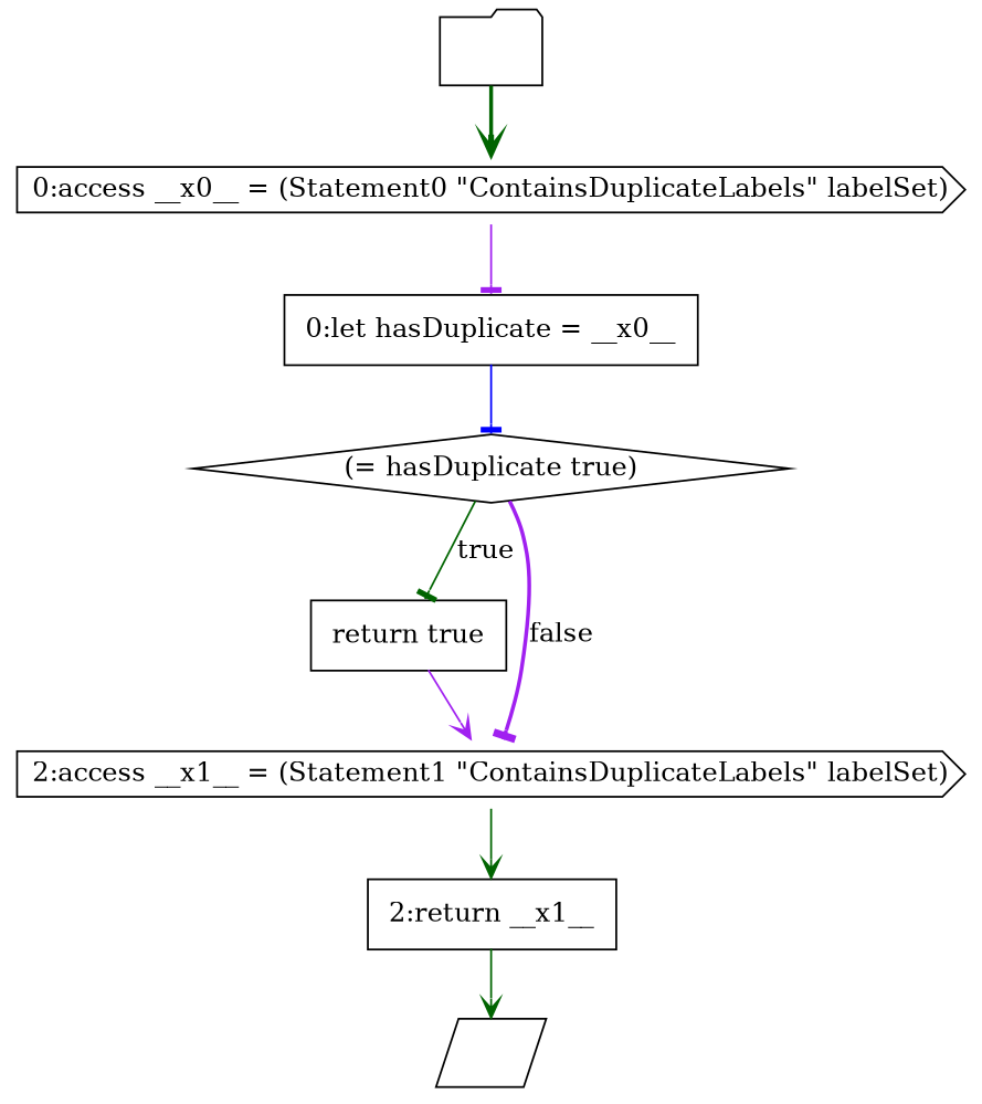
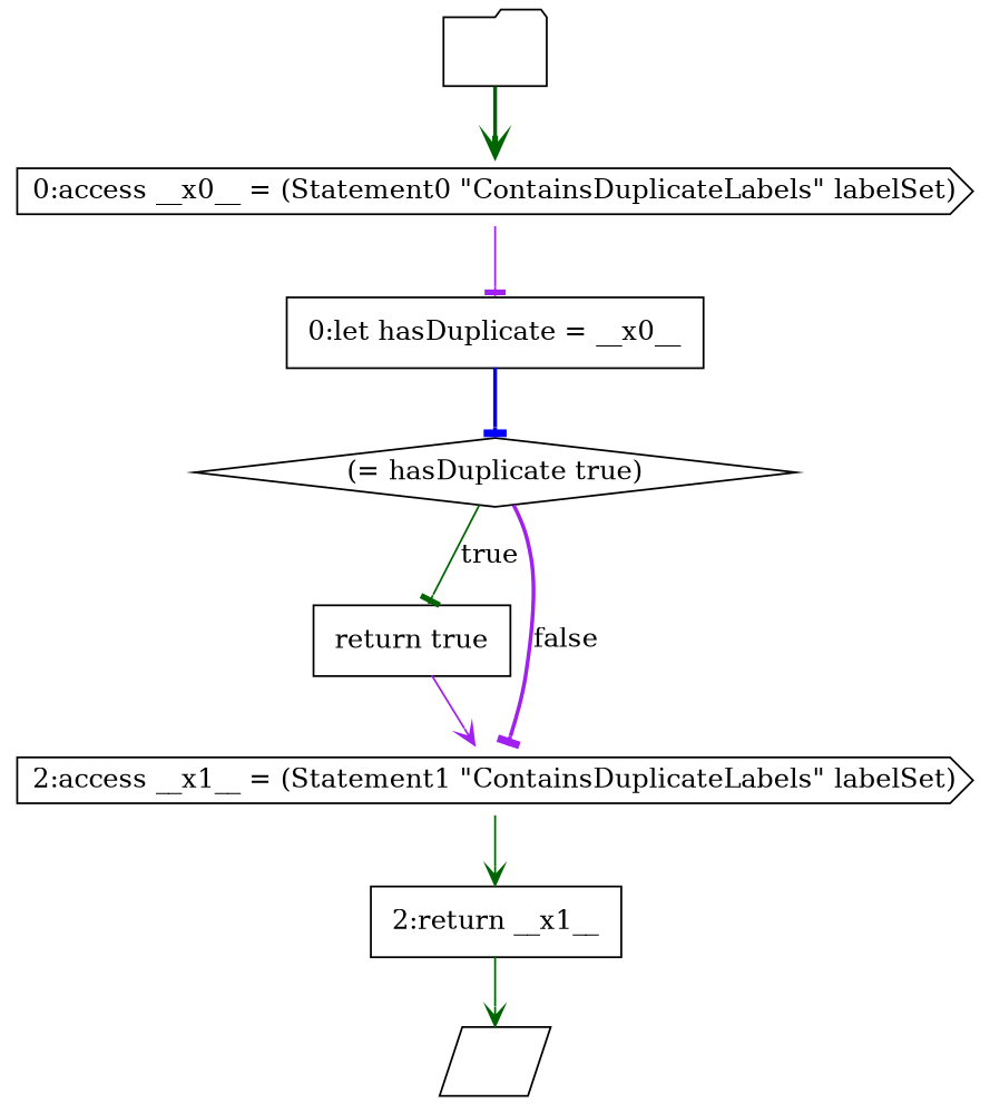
  digraph {
    node [color=black fillcolor=white shape=none style=filled]
    edge [arrowhead=vee color=darkgreen style=solid]
    n1 [label=<<font color="black">     <table border="0" cellborder="1" cellspacing="0" cellpadding="10">       <tr><td align="left">return true</td></tr>     </table>   </font>> margin=0]
    n2 [label=<<font color="black">2:access __x1__ = (Statement1 &quot;ContainsDuplicateLabels&quot; labelSet)</font>> shape=cds]
    n3 [label=<<font color="black">     <table border="0" cellborder="1" cellspacing="0" cellpadding="10">       <tr><td align="left">2:return __x1__</td></tr>     </table>   </font>> margin=0]
    n4 [label=<<font color="black">0:access __x0__ = (Statement0 &quot;ContainsDuplicateLabels&quot; labelSet)</font>> shape=cds]
    n5 [label=<<font color="black">     <table border="0" cellborder="1" cellspacing="0" cellpadding="10">       <tr><td align="left">0:let hasDuplicate = __x0__</td></tr>     </table>   </font>> margin=0]
    n6 [label=<<font color="black">(= hasDuplicate true)</font>> shape=diamond]
    n7 [label=" " shape=folder]
    n8 [label=" " shape=parallelogram]
    n1 -> n2 [color=purple]
    n2 -> n3
    n3 -> n8
    n4 -> n5 [arrowhead=tee color=purple]
-   n5 -> n6 [arrowhead=tee color=blue]
+   n5 -> n6 [arrowhead=tee color=blue style=bold]
    n6 -> n1 [arrowhead=tee label=<<font color="black">true</font>>]
    n6 -> n2 [arrowhead=tee color=purple label=<<font color="black">false</font>> style=bold]
    n7 -> n4 [style=bold]
  }
